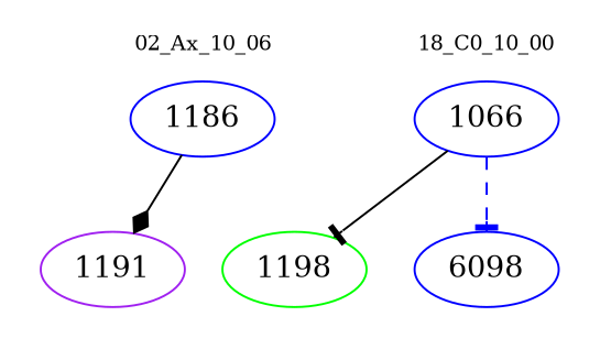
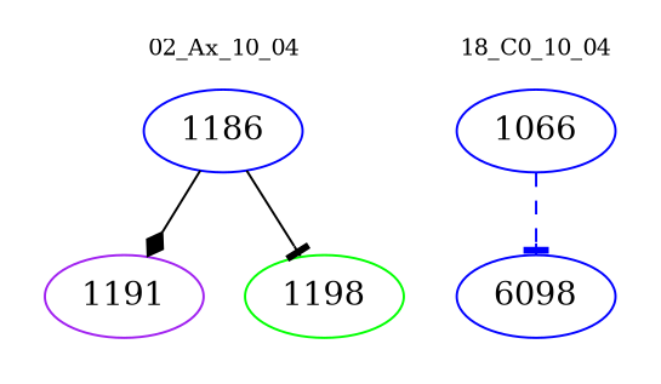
  digraph {
    node [color=blue]
    edge [arrowhead=tee color=black style=solid]
    n1 [label=1186]
    n2 [color=purple label=1191]
    n3 [color=green label=1198]
    n4 [label=1066]
    n5 [label=6098]
    subgraph cluster_1 {
      color=white
      fontsize=10
-     label="02_Ax_10_06"
+     label="02_Ax_10_04"
      n1
      n2
      n3
    }
    subgraph cluster_2 {
      color=white
      fontsize=10
-     label="18_C0_10_00"
+     label="18_C0_10_04"
      n4
      n5
    }
    n1 -> n2 [arrowhead=diamond]
-   n4 -> n3
+   n1 -> n3
    n4 -> n5 [color=blue style=dashed]
  }
